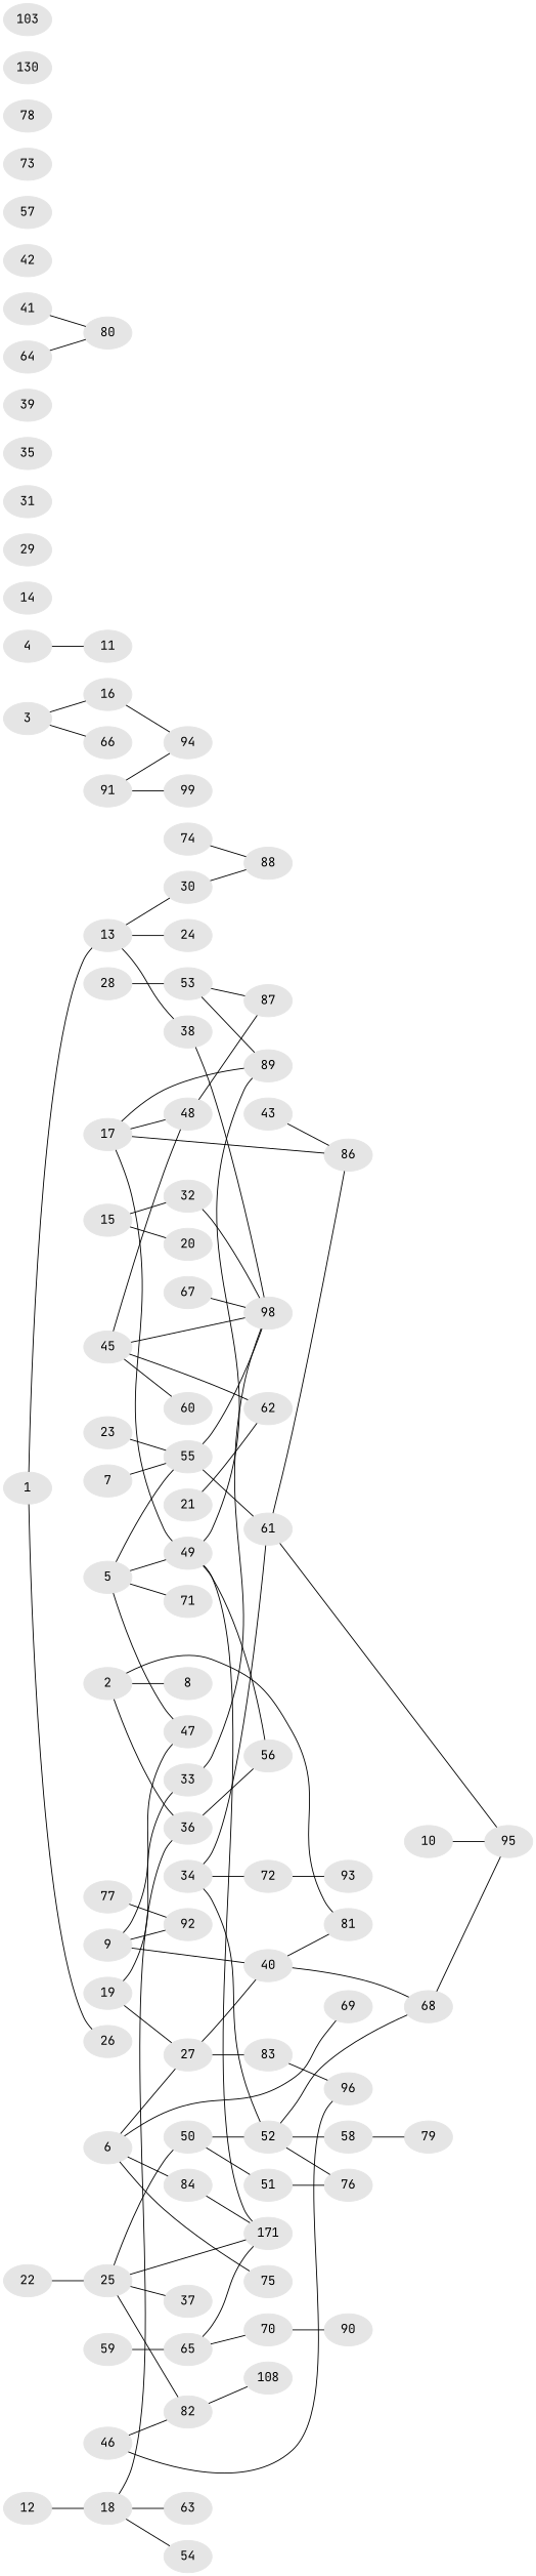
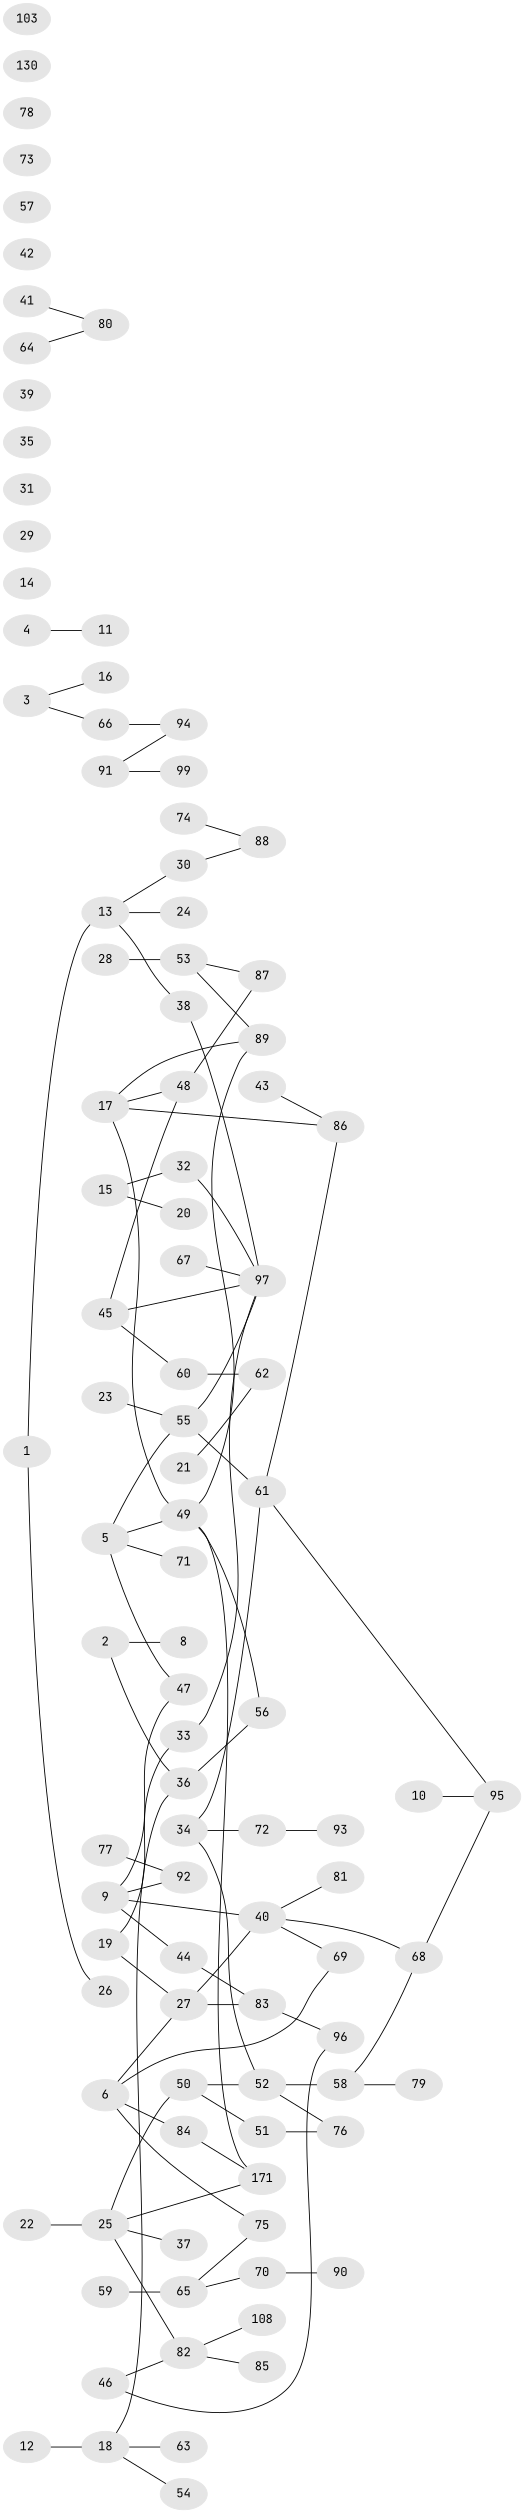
  graph {
    fontname="JetBrains Mono"
    rankdir=LR
    node [color=gray90 fontname="JetBrains Mono" style=filled]
    edge [fontname="JetBrains Mono"]
    1
    13
    26
    30
    24
    38
    2
    8
    36
    81
    56
    3
    16
    66
    88
    94
    4
    11
    5
    47
    49
    55
    71
    89
    n25 [label=171]
-   97 [label=98]
+   97
    61
    6
    27
    69
    75
    84
    40
    83
-   7
    9
+   44
    92
    68
    10
    95
    12
    18
    54
    63
    14
    15
    20
    32
    17
    48
    86
    87
    19
    33
    21
    62
    22
    25
    37
    50
    82
    23
    52
    51
+   85
    n67 [label=108]
    96
    28
    53
    29
    31
    34
    72
    76
    58
    93
    35
    39
    41
    80
    42
    43
    45
    60
    46
    79
    57
    59
    65
    70
    64
    90
    67
    73
    74
    77
    78
    91
    99
    n101 [label=130]
    103
    1 -- 13
    1 -- 26
    13 -- 30
    13 -- 24
    13 -- 38
    30 -- 88
    38 -- 97
    2 -- 8
    2 -- 36
-   2 -- 81
    36 -- 56
    3 -- 16
    3 -- 66
-   16 -- 94
+   66 -- 94
    4 -- 11
    5 -- 47
    5 -- 49
    5 -- 55
    5 -- 71
    49 -- 56
    49 -- 89
    49 -- n25
    55 -- 97
    55 -- 61
    61 -- 95
    61 -- 86
    6 -- 27
    6 -- 69
    6 -- 75
    6 -- 84
    27 -- 40
    27 -- 83
    84 -- n25
    40 -- 81
+   40 -- 69
    40 -- 68
    83 -- 96
-   7 -- 55
    9 -- 47
    9 -- 40
+   9 -- 44
    9 -- 92
+   44 -- 83
    68 -- 95
    10 -- 95
    12 -- 18
    18 -- 36
    18 -- 54
    18 -- 63
    15 -- 20
    15 -- 32
    32 -- 97
    17 -- 49
    17 -- 89
    17 -- 48
    17 -- 86
    48 -- 87
    19 -- 27
    19 -- 33
    33 -- 97
    21 -- 62
    22 -- 25
    25 -- n25
    25 -- 37
    25 -- 50
    25 -- 82
    50 -- 52
    50 -- 51
+   82 -- 85
    82 -- n67
    23 -- 55
    52 -- 76
    52 -- 58
    51 -- 76
    28 -- 53
    53 -- 89
    53 -- 87
    34 -- 61
    34 -- 52
    34 -- 72
    72 -- 93
-   52 -- 68
+   58 -- 68
    58 -- 79
    41 -- 80
    43 -- 86
    45 -- 97
    45 -- 48
-   45 -- 62
+   60 -- 62
    45 -- 60
    46 -- 82
    46 -- 96
    59 -- 65
-   65 -- n25
+   65 -- 75
    65 -- 70
    70 -- 90
    64 -- 80
    67 -- 97
    74 -- 88
    77 -- 92
    91 -- 94
    91 -- 99
  }
